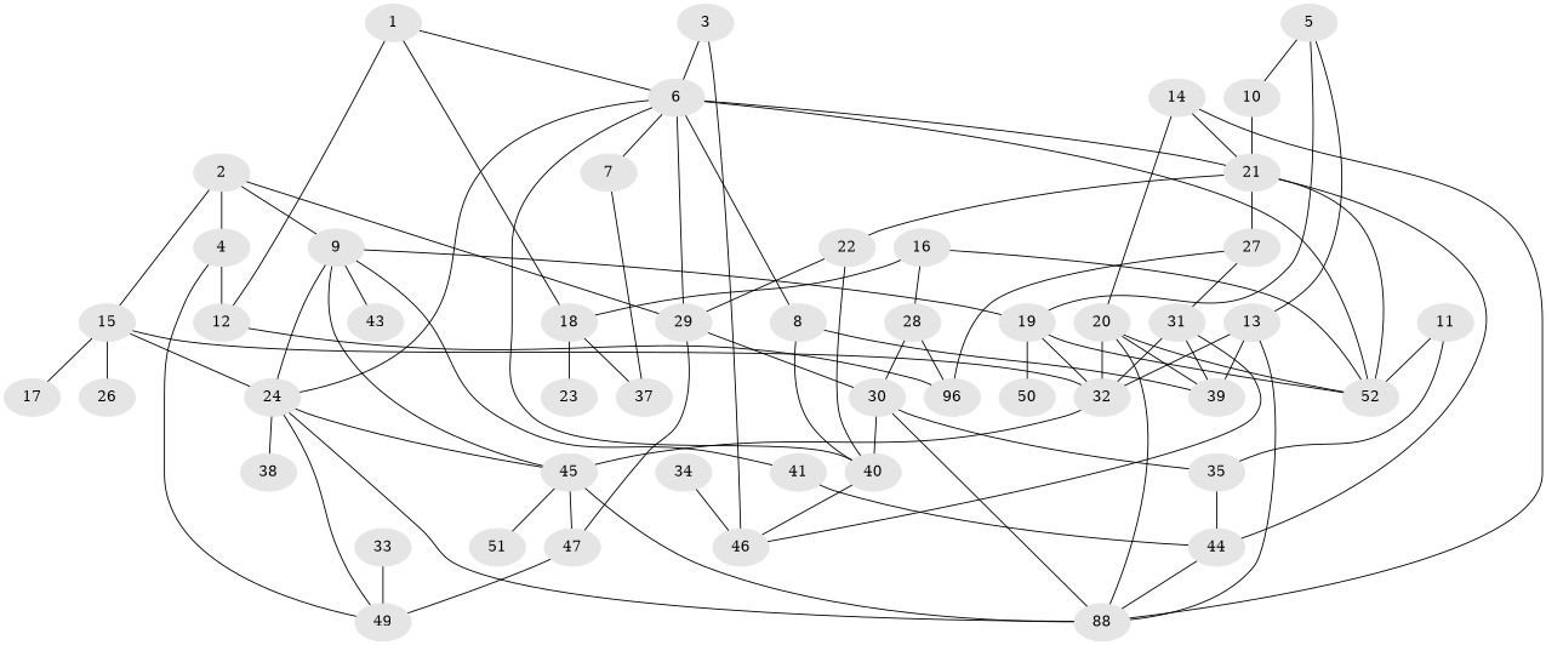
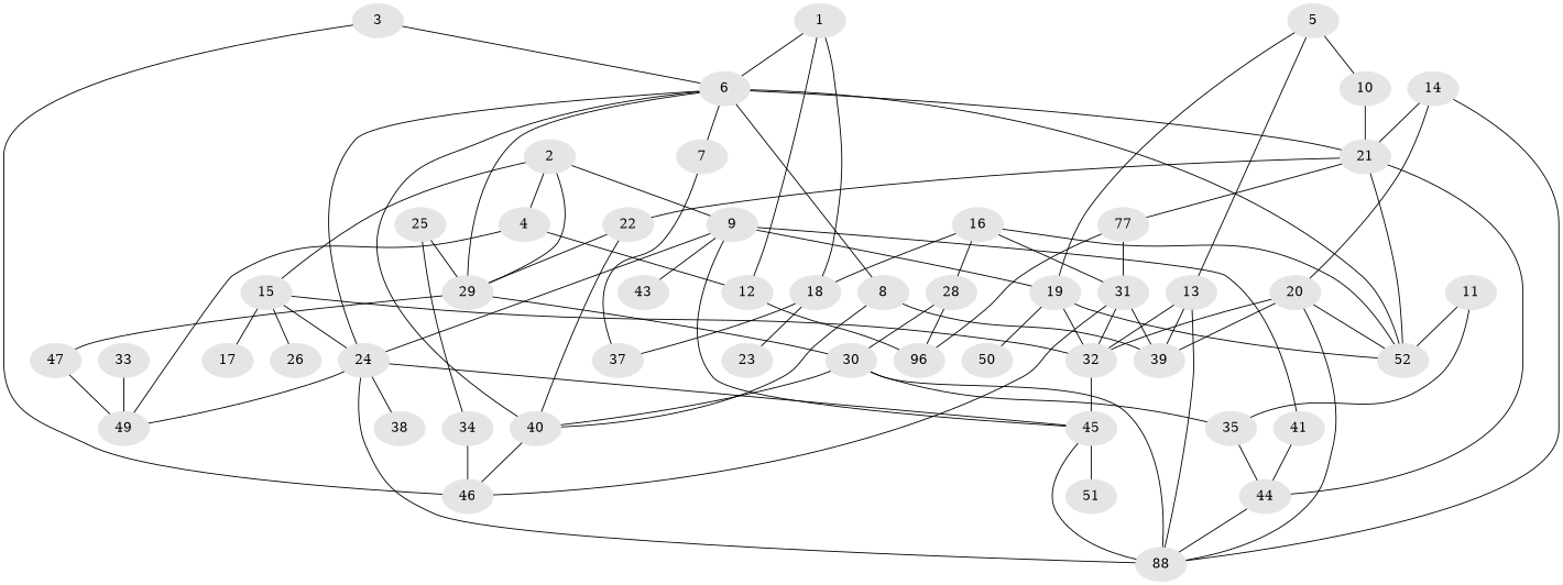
  graph {
    node [color=gray90 style=filled]
    edge [weight=1.0]
    1
    6
    12
    18
    29
    7
    8
    21
    24
    40
    52
    n12 [label=96]
    37
    23
    2
    4
    9
    15
    49
    19
    41
    43
    45
    32
    17
    26
    30
    47
    3
    46
    5
    10
    13
    39
    n35 [label=88]
    50
    22
-   27
+   27 [label=77]
    44
    38
    51
    11
    35
    14
    20
    16
    28
    31
    34
+   25
    33
    1 -- 6
    1 -- 12
    1 -- 18
    6 -- 29
    6 -- 7
    6 -- 8
    6 -- 21
    6 -- 24
    6 -- 40
    6 -- 52 [weight=2.0]
    12 -- n12
    18 -- 37
    18 -- 23
    29 -- 30
    29 -- 47
    7 -- 37
    8 -- 40
    8 -- 39
    21 -- 52
    21 -- 22
    21 -- 27
    21 -- 44
    24 -- 49
    24 -- 45
    24 -- n35
    24 -- 38
    40 -- 46
    2 -- 29
    2 -- 4
    2 -- 9
    2 -- 15
    4 -- 12
    4 -- 49
    9 -- 24
    9 -- 19
    9 -- 41
    9 -- 43
    9 -- 45
    15 -- 24
    15 -- 32
    15 -- 17
    15 -- 26
    19 -- 52
    19 -- 32
    19 -- 50
    41 -- 44
-   45 -- 47
    45 -- n35
    45 -- 51
    32 -- 45 [weight=2.0]
    30 -- 40
    30 -- n35 [weight=2.0]
    30 -- 35
    47 -- 49 [weight=2.0]
    3 -- 6
    3 -- 46
    5 -- 19
    5 -- 10
    5 -- 13
    10 -- 21
    13 -- 32 [weight=2.0]
    13 -- 39
    13 -- n35
    22 -- 29
    22 -- 40
    27 -- n12
    27 -- 31
    44 -- n35
    11 -- 52 [weight=2.0]
    11 -- 35
    35 -- 44
    14 -- 21
    14 -- n35
    14 -- 20
    20 -- 52
    20 -- 32
    20 -- 39
    20 -- n35
    16 -- 18
    16 -- 52
    16 -- 28
+   16 -- 31
    28 -- n12
    28 -- 30
    31 -- 32 [weight=2.0]
    31 -- 46
    31 -- 39
    34 -- 46 [weight=2.0]
+   25 -- 29
+   25 -- 34
    33 -- 49
  }
